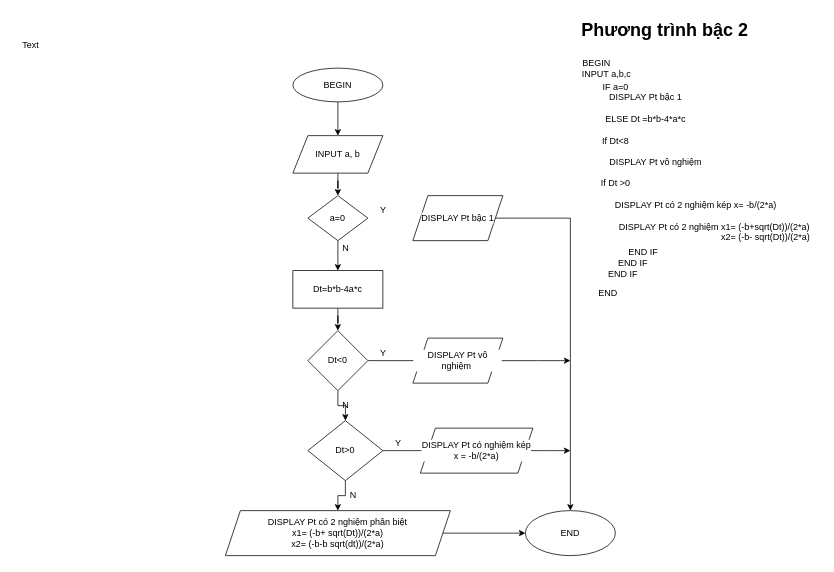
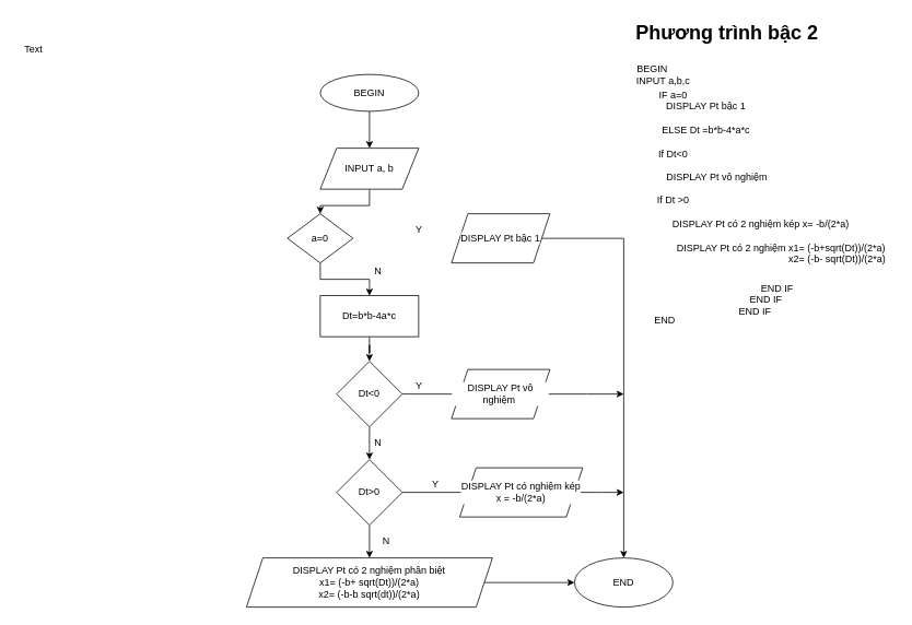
  <mxCell id="0" />
  <mxCell id="1" parent="0" />
  <mxCell id="2" value="" style="edgeStyle=orthogonalEdgeStyle;rounded=0;orthogonalLoop=1;jettySize=auto;html=1;labelBackgroundColor=default;fontColor=default;strokeColor=default;" parent="1" source="3" target="5" edge="1"><mxGeometry relative="1" as="geometry" /></mxCell>
  <mxCell id="3" value="BEGIN" style="ellipse;whiteSpace=wrap;html=1;labelBackgroundColor=default;fontColor=default;strokeColor=default;fillColor=default;" parent="1" vertex="1"><mxGeometry x="390" y="90" width="120" height="45" as="geometry" /></mxCell>
  <mxCell id="4" value="" style="edgeStyle=orthogonalEdgeStyle;rounded=0;orthogonalLoop=1;jettySize=auto;html=1;labelBackgroundColor=default;fontColor=default;strokeColor=default;" parent="1" source="5" target="7" edge="1"><mxGeometry relative="1" as="geometry" /></mxCell>
  <mxCell id="5" value="INPUT a, b" style="shape=parallelogram;perimeter=parallelogramPerimeter;whiteSpace=wrap;html=1;fixedSize=1;labelBackgroundColor=default;fillColor=default;strokeColor=default;fontColor=default;" parent="1" vertex="1"><mxGeometry x="390" y="180" width="120" height="50" as="geometry" /></mxCell>
  <mxCell id="6" value="" style="edgeStyle=orthogonalEdgeStyle;rounded=0;orthogonalLoop=1;jettySize=auto;html=1;labelBackgroundColor=default;fontColor=default;strokeColor=default;" parent="1" source="7" target="9" edge="1"><mxGeometry relative="1" as="geometry" /></mxCell>
- <mxCell id="7" value="a=0" style="rhombus;whiteSpace=wrap;html=1;labelBackgroundColor=default;fillColor=default;strokeColor=default;fontColor=default;" parent="1" vertex="1"><mxGeometry x="410" y="260" width="80" height="60" as="geometry" /></mxCell>
+ <mxCell id="7" value="a=0" style="rhombus;whiteSpace=wrap;html=1;labelBackgroundColor=default;fillColor=default;strokeColor=default;fontColor=default;" parent="1" vertex="1"><mxGeometry x="350" y="260" width="80" height="60" as="geometry" /></mxCell>
  <mxCell id="8" value="" style="edgeStyle=orthogonalEdgeStyle;rounded=0;orthogonalLoop=1;jettySize=auto;html=1;labelBackgroundColor=default;fontColor=default;strokeColor=default;" parent="1" source="9" target="12" edge="1"><mxGeometry relative="1" as="geometry" /></mxCell>
  <mxCell id="9" value="Dt=b*b-4a*c" style="whiteSpace=wrap;html=1;labelBackgroundColor=default;fillColor=default;strokeColor=default;fontColor=default;" parent="1" vertex="1"><mxGeometry x="390" y="360" width="120" height="50" as="geometry" /></mxCell>
  <mxCell id="10" value="" style="edgeStyle=orthogonalEdgeStyle;rounded=0;orthogonalLoop=1;jettySize=auto;html=1;labelBackgroundColor=default;fontColor=default;strokeColor=default;" parent="1" source="12" target="15" edge="1"><mxGeometry relative="1" as="geometry" /></mxCell>
  <mxCell id="11" value="" style="edgeStyle=orthogonalEdgeStyle;rounded=0;orthogonalLoop=1;jettySize=auto;html=1;labelBackgroundColor=default;fontColor=default;strokeColor=default;" parent="1" source="12" target="19" edge="1"><mxGeometry relative="1" as="geometry" /></mxCell>
  <mxCell id="12" value="Dt&amp;lt;0" style="rhombus;whiteSpace=wrap;html=1;labelBackgroundColor=default;fillColor=default;strokeColor=default;fontColor=default;" parent="1" vertex="1"><mxGeometry x="410" y="440" width="80" height="80" as="geometry" /></mxCell>
  <mxCell id="13" value="" style="edgeStyle=orthogonalEdgeStyle;rounded=0;orthogonalLoop=1;jettySize=auto;html=1;labelBackgroundColor=default;fontColor=default;strokeColor=default;endArrow=open;" parent="1" source="15" target="21" edge="1"><mxGeometry relative="1" as="geometry" /></mxCell>
  <mxCell id="14" value="" style="edgeStyle=orthogonalEdgeStyle;rounded=0;orthogonalLoop=1;jettySize=auto;html=1;labelBackgroundColor=default;fontColor=default;strokeColor=default;" parent="1" source="15" target="23" edge="1"><mxGeometry relative="1" as="geometry" /></mxCell>
- <mxCell id="15" value="Dt&amp;gt;0" style="rhombus;whiteSpace=wrap;html=1;labelBackgroundColor=default;fillColor=default;strokeColor=default;fontColor=default;" parent="1" vertex="1"><mxGeometry x="410" y="560" width="100" height="80" as="geometry" /></mxCell>
+ <mxCell id="15" value="Dt&amp;gt;0" style="rhombus;whiteSpace=wrap;html=1;labelBackgroundColor=default;fillColor=default;strokeColor=default;fontColor=default;" parent="1" vertex="1"><mxGeometry x="410" y="560" width="80" height="80" as="geometry" /></mxCell>
  <mxCell id="16" style="edgeStyle=orthogonalEdgeStyle;rounded=0;orthogonalLoop=1;jettySize=auto;html=1;entryX=0.5;entryY=0;entryDx=0;entryDy=0;labelBackgroundColor=default;fontColor=default;strokeColor=default;" parent="1" source="17" target="30" edge="1"><mxGeometry relative="1" as="geometry" /></mxCell>
  <mxCell id="17" value="DISPLAY Pt bậc 1" style="shape=parallelogram;perimeter=parallelogramPerimeter;whiteSpace=wrap;html=1;fixedSize=1;labelBackgroundColor=default;fillColor=default;strokeColor=default;fontColor=default;" parent="1" vertex="1"><mxGeometry x="550" y="260" width="120" height="60" as="geometry" /></mxCell>
  <mxCell id="18" style="edgeStyle=orthogonalEdgeStyle;rounded=0;orthogonalLoop=1;jettySize=auto;html=1;labelBackgroundColor=default;fontColor=default;strokeColor=default;" parent="1" source="19" edge="1"><mxGeometry relative="1" as="geometry"><mxPoint x="760" y="480" as="targetPoint" /></mxGeometry></mxCell>
  <mxCell id="19" value="DISPLAY Pt vô nghiệm&amp;nbsp;" style="shape=parallelogram;perimeter=parallelogramPerimeter;whiteSpace=wrap;html=1;fixedSize=1;labelBackgroundColor=default;fillColor=default;strokeColor=default;fontColor=default;" parent="1" vertex="1"><mxGeometry x="550" y="450" width="120" height="60" as="geometry" /></mxCell>
  <mxCell id="20" style="edgeStyle=orthogonalEdgeStyle;rounded=0;orthogonalLoop=1;jettySize=auto;html=1;labelBackgroundColor=default;fontColor=default;strokeColor=default;" parent="1" source="21" edge="1"><mxGeometry relative="1" as="geometry"><mxPoint x="760" y="600" as="targetPoint" /></mxGeometry></mxCell>
  <mxCell id="21" value="DISPLAY Pt có nghiệm kép&lt;br&gt;x = -b/(2*a)" style="shape=parallelogram;perimeter=parallelogramPerimeter;whiteSpace=wrap;html=1;fixedSize=1;labelBackgroundColor=default;fillColor=default;strokeColor=default;fontColor=default;" parent="1" vertex="1"><mxGeometry x="560" y="570" width="150" height="60" as="geometry" /></mxCell>
  <mxCell id="22" value="" style="edgeStyle=orthogonalEdgeStyle;rounded=0;orthogonalLoop=1;jettySize=auto;html=1;labelBackgroundColor=default;fontColor=default;strokeColor=default;" parent="1" source="23" target="30" edge="1"><mxGeometry relative="1" as="geometry" /></mxCell>
  <mxCell id="23" value="DISPLAY Pt có 2 nghiệm phân biệt&lt;br&gt;x1= (-b+ sqrt(Dt))/(2*a)&lt;br&gt;x2= (-b-b sqrt(dt))/(2*a)" style="shape=parallelogram;perimeter=parallelogramPerimeter;whiteSpace=wrap;html=1;fixedSize=1;labelBackgroundColor=default;fillColor=default;strokeColor=default;fontColor=default;" parent="1" vertex="1"><mxGeometry x="300" y="680" width="300" height="60" as="geometry" /></mxCell>
  <mxCell id="24" value="Y" style="text;html=1;align=center;verticalAlign=middle;resizable=0;points=[];autosize=1;strokeColor=none;fillColor=none;fontColor=default;" parent="1" vertex="1"><mxGeometry x="500" y="270" width="20" height="20" as="geometry" /></mxCell>
  <mxCell id="25" value="N" style="text;html=1;align=center;verticalAlign=middle;resizable=0;points=[];autosize=1;strokeColor=none;fillColor=none;fontColor=default;" parent="1" vertex="1"><mxGeometry x="450" y="320" width="20" height="20" as="geometry" /></mxCell>
  <mxCell id="26" value="Y" style="text;html=1;align=center;verticalAlign=middle;resizable=0;points=[];autosize=1;strokeColor=none;fillColor=none;fontColor=default;" parent="1" vertex="1"><mxGeometry x="500" y="460" width="20" height="20" as="geometry" /></mxCell>
  <mxCell id="27" value="Y" style="text;html=1;align=center;verticalAlign=middle;resizable=0;points=[];autosize=1;strokeColor=none;fillColor=none;fontColor=default;" parent="1" vertex="1"><mxGeometry x="520" y="580" width="20" height="20" as="geometry" /></mxCell>
  <mxCell id="28" value="N" style="text;html=1;align=center;verticalAlign=middle;resizable=0;points=[];autosize=1;strokeColor=none;fillColor=none;fontColor=default;" parent="1" vertex="1"><mxGeometry x="450" y="530" width="20" height="20" as="geometry" /></mxCell>
  <mxCell id="29" value="N" style="text;html=1;align=center;verticalAlign=middle;resizable=0;points=[];autosize=1;strokeColor=none;fillColor=none;fontColor=default;" parent="1" vertex="1"><mxGeometry x="460" y="650" width="20" height="20" as="geometry" /></mxCell>
  <mxCell id="30" value="END" style="ellipse;whiteSpace=wrap;html=1;labelBackgroundColor=default;fillColor=default;strokeColor=default;fontColor=default;" parent="1" vertex="1"><mxGeometry x="700" y="680" width="120" height="60" as="geometry" /></mxCell>
  <mxCell id="31" value="&lt;h1&gt;Phương trình bậc 2&lt;/h1&gt;" style="text;html=1;strokeColor=none;fillColor=none;spacing=5;spacingTop=-20;whiteSpace=wrap;overflow=hidden;rounded=0;labelBackgroundColor=default;fontColor=default;" parent="1" vertex="1"><mxGeometry x="770" y="20" width="300" height="40" as="geometry" /></mxCell>
  <mxCell id="32" value="BEGIN&lt;br&gt;&lt;span style=&quot;white-space: pre&quot;&gt;&#09;&lt;/span&gt;INPUT a,b,c" style="text;html=1;strokeColor=none;fillColor=none;align=center;verticalAlign=middle;whiteSpace=wrap;rounded=0;labelBackgroundColor=default;fontColor=default;" parent="1" vertex="1"><mxGeometry x="740" y="75" width="110" height="30" as="geometry" /></mxCell>
- <mxCell id="33" value="IF a=0&lt;br&gt;&lt;span style=&quot;white-space: pre&quot;&gt;&#09;&lt;span style=&quot;white-space: pre&quot;&gt;&#09;&lt;/span&gt;&lt;span style=&quot;white-space: pre&quot;&gt;&#09;&lt;/span&gt;&lt;/span&gt;DISPLAY Pt bậc 1&lt;br&gt;&lt;br&gt;&lt;span style=&quot;white-space: pre&quot;&gt;&#09;&lt;/span&gt;&lt;span style=&quot;white-space: pre&quot;&gt;&#09;&lt;/span&gt;&lt;span style=&quot;white-space: pre&quot;&gt;&#09;&lt;/span&gt;ELSE Dt =b*b-4*a*c&lt;br&gt;&lt;br&gt;If Dt&amp;lt;8&lt;br&gt;&lt;br&gt;&lt;span style=&quot;white-space: pre&quot;&gt;&#09;&lt;/span&gt;&lt;span style=&quot;white-space: pre&quot;&gt;&#09;&lt;/span&gt;&lt;span style=&quot;white-space: pre&quot;&gt;&#09;&lt;/span&gt;&lt;span style=&quot;white-space: pre&quot;&gt;&#09;&lt;/span&gt;DISPLAY Pt vô nghiệm&lt;br&gt;&lt;br&gt;If Dt &amp;gt;0&lt;br&gt;&lt;br&gt;&lt;span style=&quot;white-space: pre&quot;&gt;&#09;&lt;/span&gt;&lt;span style=&quot;white-space: pre&quot;&gt;&#09;&lt;/span&gt;&lt;span style=&quot;white-space: pre&quot;&gt;&#09;&lt;/span&gt;&lt;span style=&quot;white-space: pre&quot;&gt;&#09;&lt;/span&gt;&lt;span style=&quot;white-space: pre&quot;&gt;&#09;&lt;/span&gt;&lt;span style=&quot;white-space: pre&quot;&gt;&#09;&lt;/span&gt;&lt;span style=&quot;white-space: pre&quot;&gt;&#09;&lt;span style=&quot;white-space: pre&quot;&gt;&#09;&lt;/span&gt;&lt;/span&gt;DISPLAY Pt có 2 nghiệm kép x= -b/(2*a)&lt;br&gt;&lt;br&gt;&lt;span style=&quot;white-space: pre&quot;&gt;&#09;&lt;/span&gt;&lt;span style=&quot;white-space: pre&quot;&gt;&#09;&lt;/span&gt;&lt;span style=&quot;white-space: pre&quot;&gt;&#09;&lt;/span&gt;&lt;span style=&quot;white-space: pre&quot;&gt;&#09;&lt;/span&gt;&lt;span style=&quot;white-space: pre&quot;&gt;&#09;&lt;/span&gt;&lt;span style=&quot;white-space: pre&quot;&gt;&#09;&lt;/span&gt;&lt;span style=&quot;white-space: pre&quot;&gt;&#09;&lt;/span&gt;&lt;span style=&quot;white-space: pre&quot;&gt;&#09;&lt;/span&gt;&lt;span style=&quot;white-space: pre&quot;&gt;&#09;&lt;/span&gt;&lt;span style=&quot;white-space: pre&quot;&gt;&#09;&lt;/span&gt;DISPLAY Pt có 2 nghiệm x1= (-b+sqrt(Dt))/(2*a)&amp;nbsp;&lt;br&gt;&lt;span style=&quot;white-space: pre&quot;&gt;&#09;&lt;/span&gt;&lt;span style=&quot;white-space: pre&quot;&gt;&#09;&lt;/span&gt;&lt;span style=&quot;white-space: pre&quot;&gt;&#09;&lt;/span&gt;&lt;span style=&quot;white-space: pre&quot;&gt;&#09;&lt;/span&gt;&lt;span style=&quot;white-space: pre&quot;&gt;&#09;&lt;/span&gt;&lt;span style=&quot;white-space: pre&quot;&gt;&#09;&lt;/span&gt;&lt;span style=&quot;white-space: pre&quot;&gt;&#09;&lt;/span&gt;&lt;span style=&quot;white-space: pre&quot;&gt;&#09;&lt;/span&gt;&lt;span style=&quot;white-space: pre&quot;&gt;&#09;&lt;/span&gt;&lt;span style=&quot;white-space: pre&quot;&gt;&#09;&lt;/span&gt;&lt;span style=&quot;white-space: pre&quot;&gt;&#09;&lt;/span&gt;&lt;span style=&quot;white-space: pre&quot;&gt;&#09;&lt;/span&gt;&lt;span style=&quot;white-space: pre&quot;&gt;&#09;&lt;span style=&quot;white-space: pre&quot;&gt;&#09;&lt;/span&gt;&lt;span style=&quot;white-space: pre&quot;&gt;&#09;&lt;/span&gt;&lt;/span&gt;x2= (-b- sqrt(Dt))/(2*a)" style="text;html=1;align=center;verticalAlign=middle;resizable=0;points=[];autosize=1;strokeColor=none;fillColor=none;fontColor=default;" parent="1" vertex="1"><mxGeometry x="550" y="105" width="540" height="220" as="geometry" /></mxCell>
- <mxCell id="34" value="&lt;span style=&quot;white-space: pre&quot;&gt;&#09;&lt;span style=&quot;white-space: pre&quot;&gt;&#09;&lt;/span&gt;&lt;/span&gt;END IF&lt;br&gt;&lt;span style=&quot;white-space: pre&quot;&gt;&#09;&lt;/span&gt;END IF&lt;br&gt;END IF" style="text;html=1;align=center;verticalAlign=middle;resizable=0;points=[];autosize=1;strokeColor=none;fillColor=none;fontColor=default;" parent="1" vertex="1"><mxGeometry x="775" y="325" width="110" height="50" as="geometry" /></mxCell>
+ <mxCell id="33" value="IF a=0&lt;br&gt;&lt;span style=&quot;white-space: pre&quot;&gt;&#09;&lt;span style=&quot;white-space: pre&quot;&gt;&#09;&lt;/span&gt;&lt;span style=&quot;white-space: pre&quot;&gt;&#09;&lt;/span&gt;&lt;/span&gt;DISPLAY Pt bậc 1&lt;br&gt;&lt;br&gt;&lt;span style=&quot;white-space: pre&quot;&gt;&#09;&lt;/span&gt;&lt;span style=&quot;white-space: pre&quot;&gt;&#09;&lt;/span&gt;&lt;span style=&quot;white-space: pre&quot;&gt;&#09;&lt;/span&gt;ELSE Dt =b*b-4*a*c&lt;br&gt;&lt;br&gt;If Dt&amp;lt;0&lt;br&gt;&lt;br&gt;&lt;span style=&quot;white-space: pre&quot;&gt;&#09;&lt;/span&gt;&lt;span style=&quot;white-space: pre&quot;&gt;&#09;&lt;/span&gt;&lt;span style=&quot;white-space: pre&quot;&gt;&#09;&lt;/span&gt;&lt;span style=&quot;white-space: pre&quot;&gt;&#09;&lt;/span&gt;DISPLAY Pt vô nghiệm&lt;br&gt;&lt;br&gt;If Dt &amp;gt;0&lt;br&gt;&lt;br&gt;&lt;span style=&quot;white-space: pre&quot;&gt;&#09;&lt;/span&gt;&lt;span style=&quot;white-space: pre&quot;&gt;&#09;&lt;/span&gt;&lt;span style=&quot;white-space: pre&quot;&gt;&#09;&lt;/span&gt;&lt;span style=&quot;white-space: pre&quot;&gt;&#09;&lt;/span&gt;&lt;span style=&quot;white-space: pre&quot;&gt;&#09;&lt;/span&gt;&lt;span style=&quot;white-space: pre&quot;&gt;&#09;&lt;/span&gt;&lt;span style=&quot;white-space: pre&quot;&gt;&#09;&lt;span style=&quot;white-space: pre&quot;&gt;&#09;&lt;/span&gt;&lt;/span&gt;DISPLAY Pt có 2 nghiệm kép x= -b/(2*a)&lt;br&gt;&lt;br&gt;&lt;span style=&quot;white-space: pre&quot;&gt;&#09;&lt;/span&gt;&lt;span style=&quot;white-space: pre&quot;&gt;&#09;&lt;/span&gt;&lt;span style=&quot;white-space: pre&quot;&gt;&#09;&lt;/span&gt;&lt;span style=&quot;white-space: pre&quot;&gt;&#09;&lt;/span&gt;&lt;span style=&quot;white-space: pre&quot;&gt;&#09;&lt;/span&gt;&lt;span style=&quot;white-space: pre&quot;&gt;&#09;&lt;/span&gt;&lt;span style=&quot;white-space: pre&quot;&gt;&#09;&lt;/span&gt;&lt;span style=&quot;white-space: pre&quot;&gt;&#09;&lt;/span&gt;&lt;span style=&quot;white-space: pre&quot;&gt;&#09;&lt;/span&gt;&lt;span style=&quot;white-space: pre&quot;&gt;&#09;&lt;/span&gt;DISPLAY Pt có 2 nghiệm x1= (-b+sqrt(Dt))/(2*a)&amp;nbsp;&lt;br&gt;&lt;span style=&quot;white-space: pre&quot;&gt;&#09;&lt;/span&gt;&lt;span style=&quot;white-space: pre&quot;&gt;&#09;&lt;/span&gt;&lt;span style=&quot;white-space: pre&quot;&gt;&#09;&lt;/span&gt;&lt;span style=&quot;white-space: pre&quot;&gt;&#09;&lt;/span&gt;&lt;span style=&quot;white-space: pre&quot;&gt;&#09;&lt;/span&gt;&lt;span style=&quot;white-space: pre&quot;&gt;&#09;&lt;/span&gt;&lt;span style=&quot;white-space: pre&quot;&gt;&#09;&lt;/span&gt;&lt;span style=&quot;white-space: pre&quot;&gt;&#09;&lt;/span&gt;&lt;span style=&quot;white-space: pre&quot;&gt;&#09;&lt;/span&gt;&lt;span style=&quot;white-space: pre&quot;&gt;&#09;&lt;/span&gt;&lt;span style=&quot;white-space: pre&quot;&gt;&#09;&lt;/span&gt;&lt;span style=&quot;white-space: pre&quot;&gt;&#09;&lt;/span&gt;&lt;span style=&quot;white-space: pre&quot;&gt;&#09;&lt;span style=&quot;white-space: pre&quot;&gt;&#09;&lt;/span&gt;&lt;span style=&quot;white-space: pre&quot;&gt;&#09;&lt;/span&gt;&lt;/span&gt;x2= (-b- sqrt(Dt))/(2*a)" style="text;html=1;align=center;verticalAlign=middle;resizable=0;points=[];autosize=1;strokeColor=none;fillColor=none;fontColor=default;" parent="1" vertex="1"><mxGeometry x="550" y="105" width="540" height="220" as="geometry" /></mxCell>
+ <mxCell id="34" value="&lt;span style=&quot;white-space: pre&quot;&gt;&#09;&lt;span style=&quot;white-space: pre&quot;&gt;&#09;&lt;/span&gt;&lt;/span&gt;END IF&lt;br&gt;&lt;span style=&quot;white-space: pre&quot;&gt;&#09;&lt;/span&gt;END IF&lt;br&gt;END IF" style="text;html=1;align=center;verticalAlign=middle;resizable=0;points=[];autosize=1;strokeColor=none;fillColor=none;fontColor=default;" parent="1" vertex="1"><mxGeometry x="865" y="340" width="110" height="50" as="geometry" /></mxCell>
  <mxCell id="35" value="END" style="text;html=1;align=center;verticalAlign=middle;resizable=0;points=[];autosize=1;strokeColor=none;fillColor=none;fontColor=default;" parent="1" vertex="1"><mxGeometry x="790" y="380" width="40" height="20" as="geometry" /></mxCell>
  <mxCell id="36" value="Text" style="text;html=1;align=center;verticalAlign=middle;resizable=0;points=[];autosize=1;strokeColor=none;fillColor=none;" vertex="1" parent="1"><mxGeometry x="20" y="50" width="40" height="20" as="geometry" /></mxCell>
